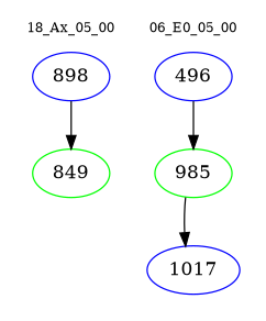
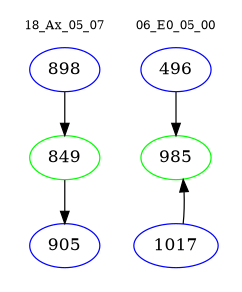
  digraph {
    node [color=blue]
    edge [color=black]
    n1 [label=898]
    n2 [color=green label=849]
+   n3 [label=905]
    n4 [label=496]
    n5 [color=green label=985]
    n6 [label=1017]
    subgraph cluster_1 {
      color=white
      fontsize=10
-     label="18_Ax_05_00"
+     label="18_Ax_05_07"
      n1
      n2
+     n3
    }
    subgraph cluster_2 {
      color=white
      fontsize=10
      label="06_E0_05_00"
      n4
      n5
      n6
    }
    n1 -> n2
+   n2 -> n3
    n4 -> n5
-   n5 -> n6
+   n6 -> n5
  }
